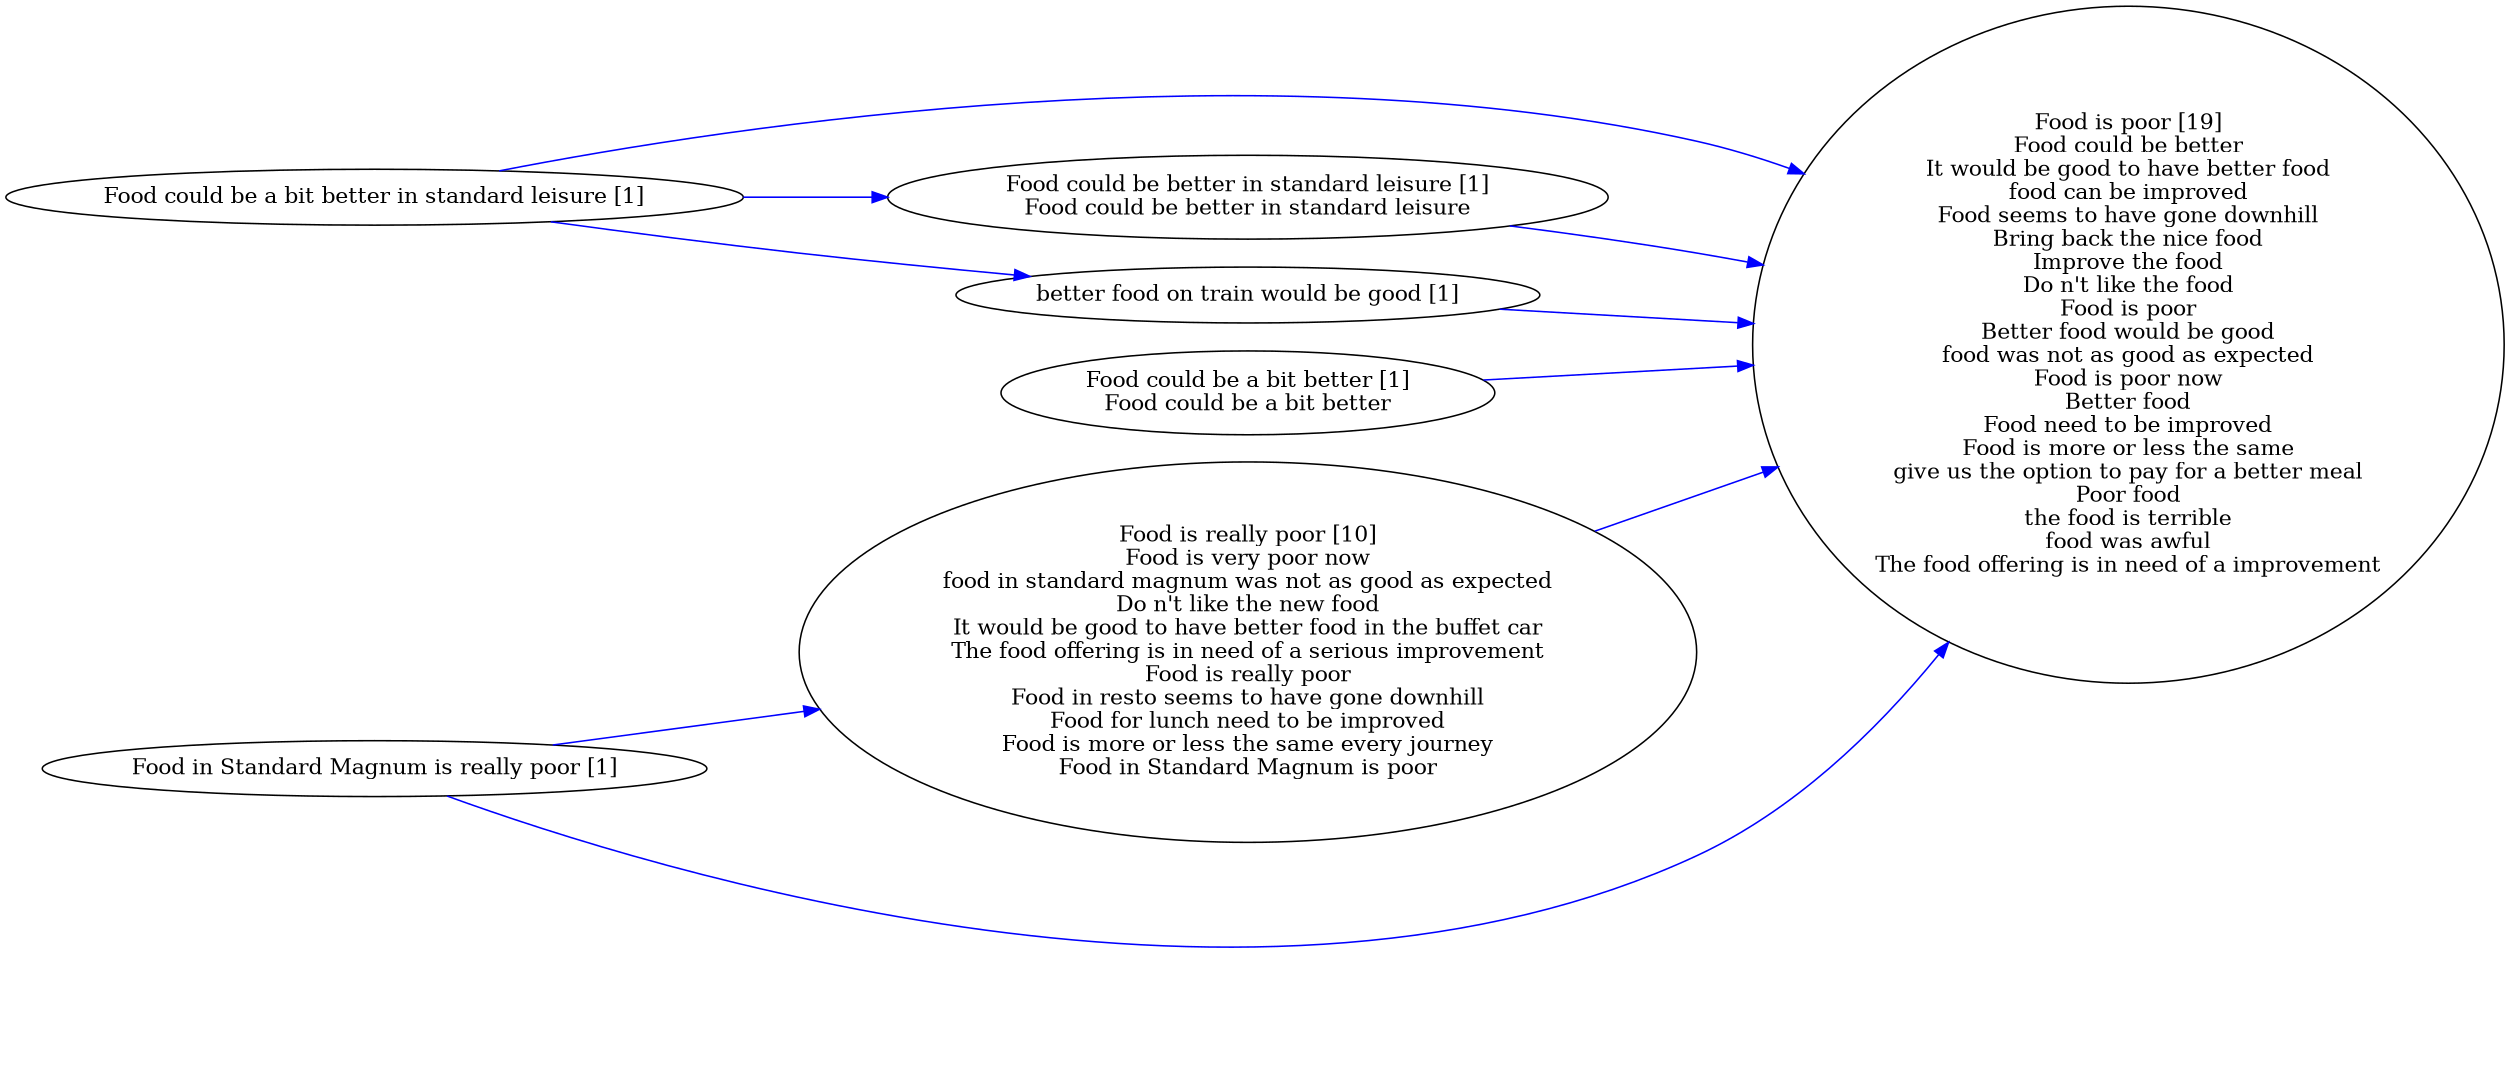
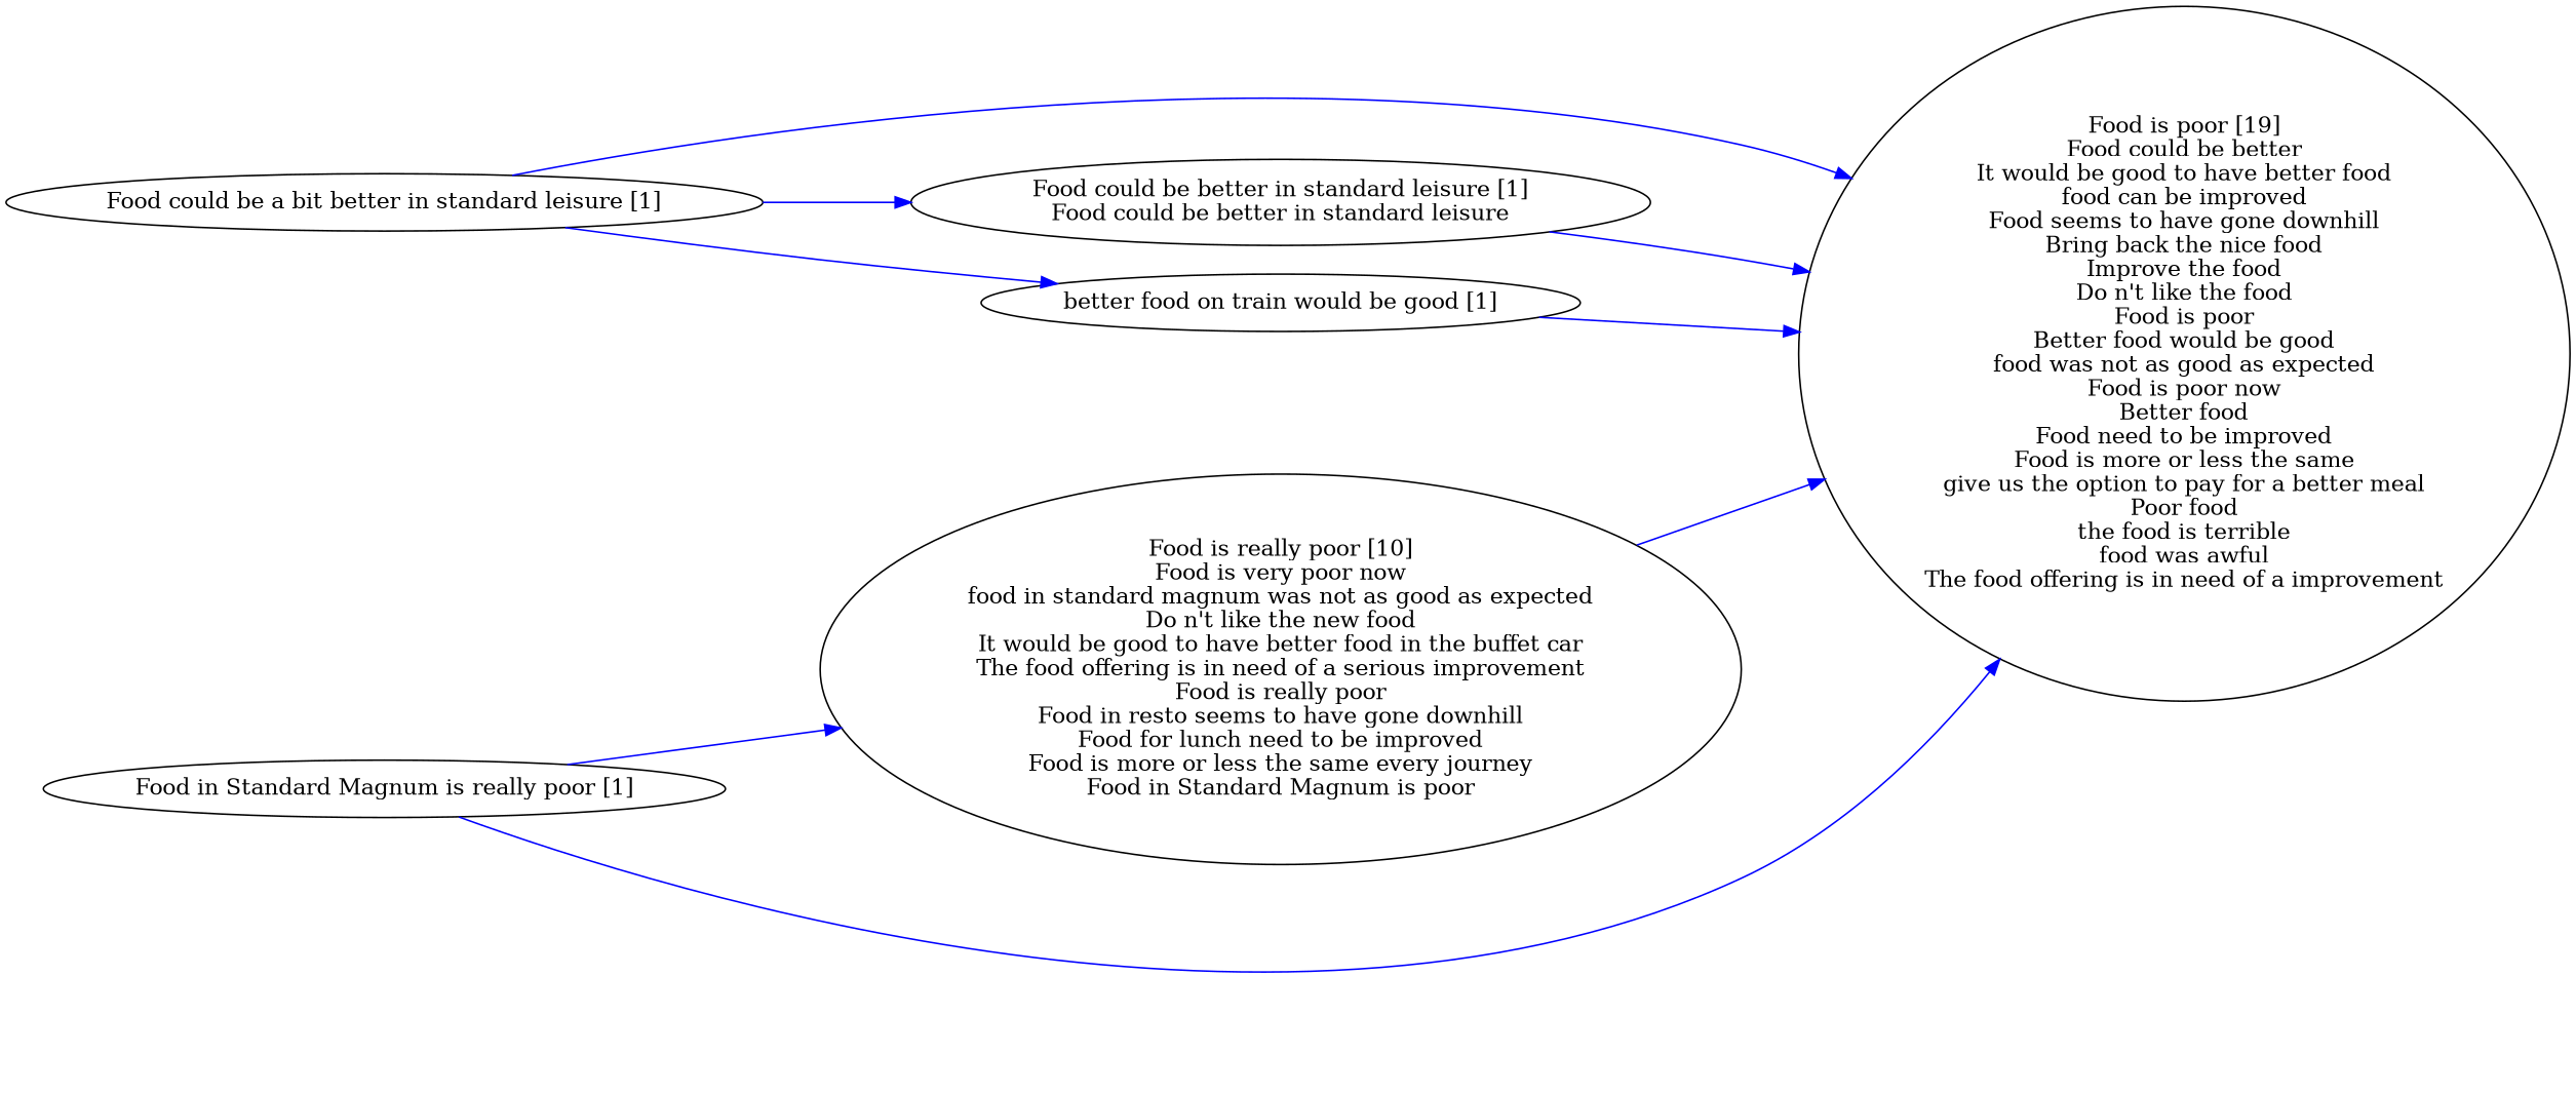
  digraph {
    rankdir=LR
    edge [color=blue]
    "Food is really poor [10]\nFood is very poor now\nfood in standard magnum was not as good as expected\nDo n't like the new food\nIt would be good to have better food in the buffet car\nThe food offering is in need of a serious improvement\nFood is really poor\nFood in resto seems to have gone downhill\nFood for lunch need to be improved\nFood is more or less the same every journey\nFood in Standard Magnum is poor"
    "Food is poor [19]\nFood could be better\nIt would be good to have better food\nfood can be improved\nFood seems to have gone downhill\nBring back the nice food\nImprove the food\nDo n't like the food\nFood is poor\nBetter food would be good\nfood was not as good as expected\nFood is poor now\nBetter food\nFood need to be improved\nFood is more or less the same\ngive us the option to pay for a better meal\nPoor food\nthe food is terrible\nfood was awful\nThe food offering is in need of a improvement"
    "Food could be a bit better in standard leisure [1]"
    "Food could be better in standard leisure [1]\nFood could be better in standard leisure"
    "better food on train would be good [1]"
-   "Food could be a bit better [1]\nFood could be a bit better"
    "Food in Standard Magnum is really poor [1]"
    "Food is really poor [10]\nFood is very poor now\nfood in standard magnum was not as good as expected\nDo n't like the new food\nIt would be good to have better food in the buffet car\nThe food offering is in need of a serious improvement\nFood is really poor\nFood in resto seems to have gone downhill\nFood for lunch need to be improved\nFood is more or less the same every journey\nFood in Standard Magnum is poor" -> "Food is poor [19]\nFood could be better\nIt would be good to have better food\nfood can be improved\nFood seems to have gone downhill\nBring back the nice food\nImprove the food\nDo n't like the food\nFood is poor\nBetter food would be good\nfood was not as good as expected\nFood is poor now\nBetter food\nFood need to be improved\nFood is more or less the same\ngive us the option to pay for a better meal\nPoor food\nthe food is terrible\nfood was awful\nThe food offering is in need of a improvement"
    "Food could be a bit better in standard leisure [1]" -> "Food is poor [19]\nFood could be better\nIt would be good to have better food\nfood can be improved\nFood seems to have gone downhill\nBring back the nice food\nImprove the food\nDo n't like the food\nFood is poor\nBetter food would be good\nfood was not as good as expected\nFood is poor now\nBetter food\nFood need to be improved\nFood is more or less the same\ngive us the option to pay for a better meal\nPoor food\nthe food is terrible\nfood was awful\nThe food offering is in need of a improvement"
    "Food could be a bit better in standard leisure [1]" -> "Food could be better in standard leisure [1]\nFood could be better in standard leisure"
    "Food could be a bit better in standard leisure [1]" -> "better food on train would be good [1]"
    "Food could be better in standard leisure [1]\nFood could be better in standard leisure" -> "Food is poor [19]\nFood could be better\nIt would be good to have better food\nfood can be improved\nFood seems to have gone downhill\nBring back the nice food\nImprove the food\nDo n't like the food\nFood is poor\nBetter food would be good\nfood was not as good as expected\nFood is poor now\nBetter food\nFood need to be improved\nFood is more or less the same\ngive us the option to pay for a better meal\nPoor food\nthe food is terrible\nfood was awful\nThe food offering is in need of a improvement"
    "better food on train would be good [1]" -> "Food is poor [19]\nFood could be better\nIt would be good to have better food\nfood can be improved\nFood seems to have gone downhill\nBring back the nice food\nImprove the food\nDo n't like the food\nFood is poor\nBetter food would be good\nfood was not as good as expected\nFood is poor now\nBetter food\nFood need to be improved\nFood is more or less the same\ngive us the option to pay for a better meal\nPoor food\nthe food is terrible\nfood was awful\nThe food offering is in need of a improvement"
-   "Food could be a bit better [1]\nFood could be a bit better" -> "Food is poor [19]\nFood could be better\nIt would be good to have better food\nfood can be improved\nFood seems to have gone downhill\nBring back the nice food\nImprove the food\nDo n't like the food\nFood is poor\nBetter food would be good\nfood was not as good as expected\nFood is poor now\nBetter food\nFood need to be improved\nFood is more or less the same\ngive us the option to pay for a better meal\nPoor food\nthe food is terrible\nfood was awful\nThe food offering is in need of a improvement"
    "Food in Standard Magnum is really poor [1]" -> "Food is really poor [10]\nFood is very poor now\nfood in standard magnum was not as good as expected\nDo n't like the new food\nIt would be good to have better food in the buffet car\nThe food offering is in need of a serious improvement\nFood is really poor\nFood in resto seems to have gone downhill\nFood for lunch need to be improved\nFood is more or less the same every journey\nFood in Standard Magnum is poor"
    "Food in Standard Magnum is really poor [1]" -> "Food is poor [19]\nFood could be better\nIt would be good to have better food\nfood can be improved\nFood seems to have gone downhill\nBring back the nice food\nImprove the food\nDo n't like the food\nFood is poor\nBetter food would be good\nfood was not as good as expected\nFood is poor now\nBetter food\nFood need to be improved\nFood is more or less the same\ngive us the option to pay for a better meal\nPoor food\nthe food is terrible\nfood was awful\nThe food offering is in need of a improvement"
  }
